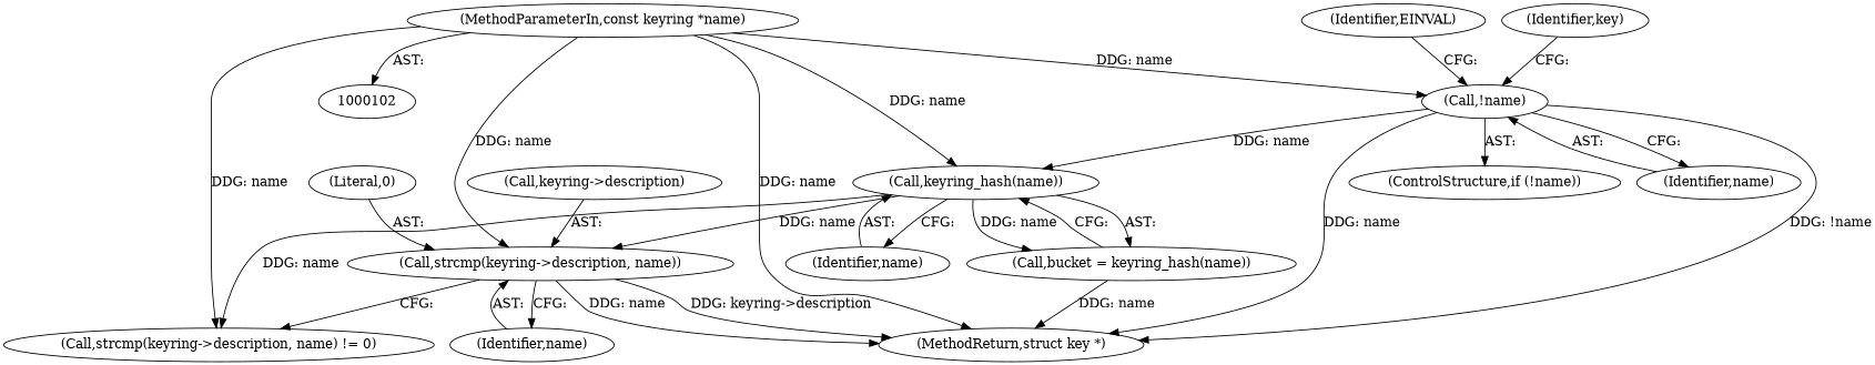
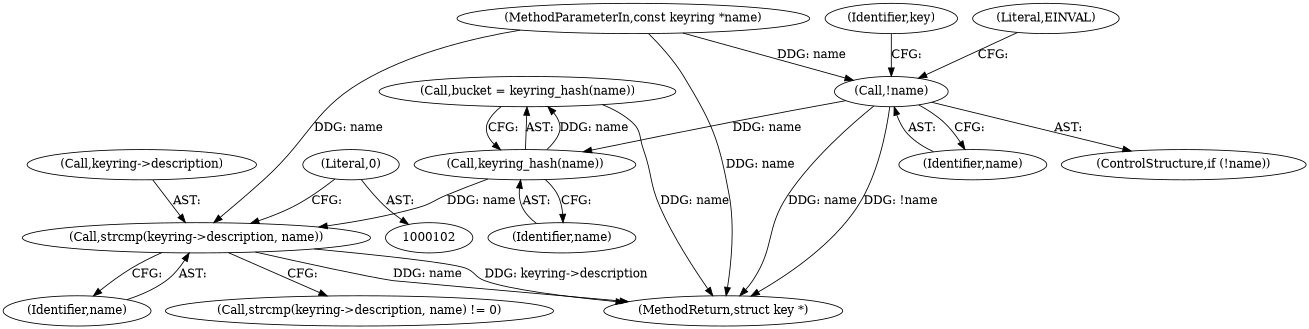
  digraph {
    n1 [label="(Call,strcmp(keyring->description, name))"]
    n2 [label="(Identifier,name)"]
    n3 [label="(Call,strcmp(keyring->description, name) != 0)"]
    n4 [label="(MethodReturn,struct key *)"]
    n5 [label="(Call,keyring_hash(name))"]
    n6 [label="(Call,bucket = keyring_hash(name))"]
    n7 [label="(Identifier,name)"]
    n8 [label="(Call,!name)"]
    n9 [label="(ControlStructure,if (!name))"]
    n10 [label="(Identifier,name)"]
    n11 [label="(MethodParameterIn,const keyring *name)"]
    1000102
    n13 [label="(Identifier,key)"]
    n14 [label="(Literal,0)"]
    n15 [label="(Call,keyring->description)"]
-   n16 [label="(Identifier,EINVAL)"]
+   n16 [label="(Literal,EINVAL)"]
    n1 -> n2 [label="CFG: "]
    n1 -> n3 [label="CFG: "]
    n1 -> n4 [label="DDG: keyring->description"]
    n1 -> n4 [label="DDG: name"]
    n2 -> n1 [label="AST: "]
    n5 -> n1 [label="DDG: name"]
-   n5 -> n3 [label="DDG: name"]
    n5 -> n6 [label="AST: "]
    n5 -> n6 [label="DDG: name"]
    n5 -> n7 [label="CFG: "]
    n6 -> n4 [label="DDG: name"]
    n6 -> n5 [label="CFG: "]
    n7 -> n5 [label="AST: "]
    n8 -> n4 [label="DDG: name"]
    n8 -> n4 [label="DDG: !name"]
    n8 -> n5 [label="DDG: name"]
    n8 -> n9 [label="AST: "]
    n8 -> n10 [label="CFG: "]
    n10 -> n8 [label="AST: "]
    n11 -> n1 [label="DDG: name"]
-   n11 -> n3 [label="DDG: name"]
    n11 -> n4 [label="DDG: name"]
-   n11 -> n5 [label="DDG: name"]
    n11 -> n8 [label="DDG: name"]
-   n11 -> 1000102 [label="AST: "]
+   n14 -> 1000102 [label="AST: "]
    n13 -> n8 [label="CFG: "]
-   n14 -> n1 [label="AST: "]
+   n14 -> n1 [label="CFG: "]
    n15 -> n1 [label="AST: "]
    n16 -> n8 [label="CFG: "]
  }
